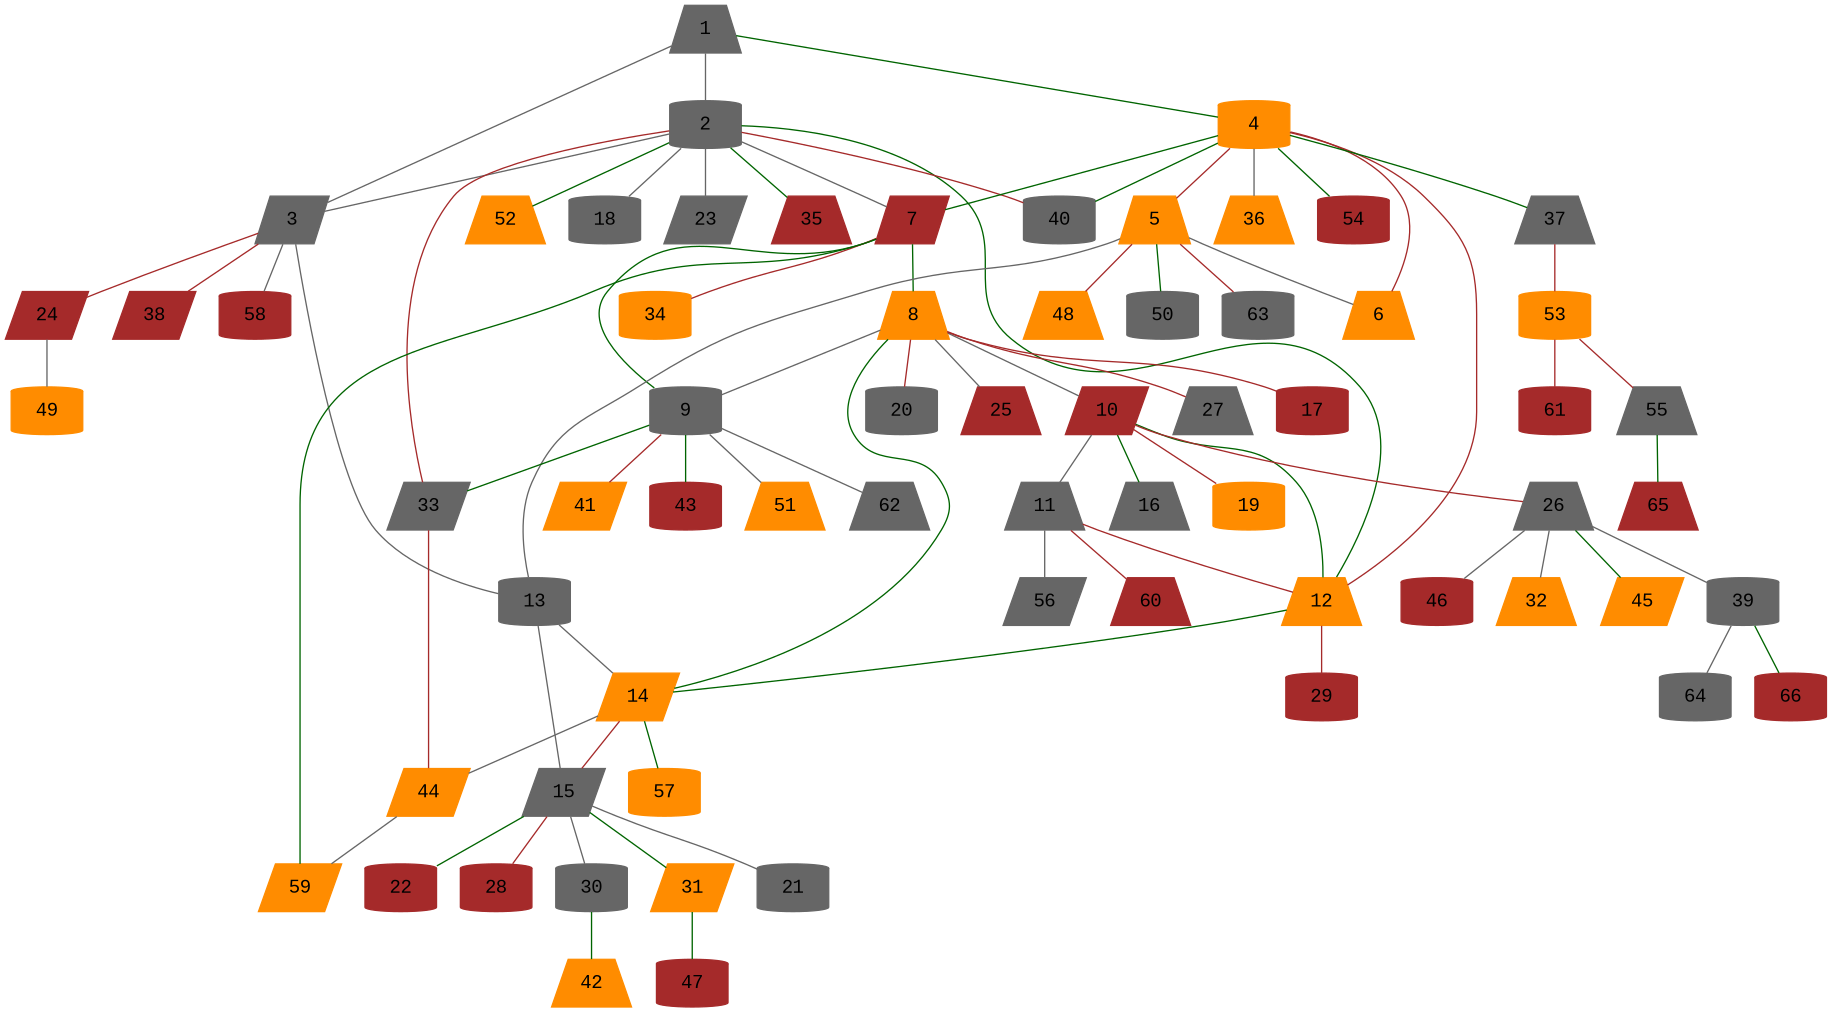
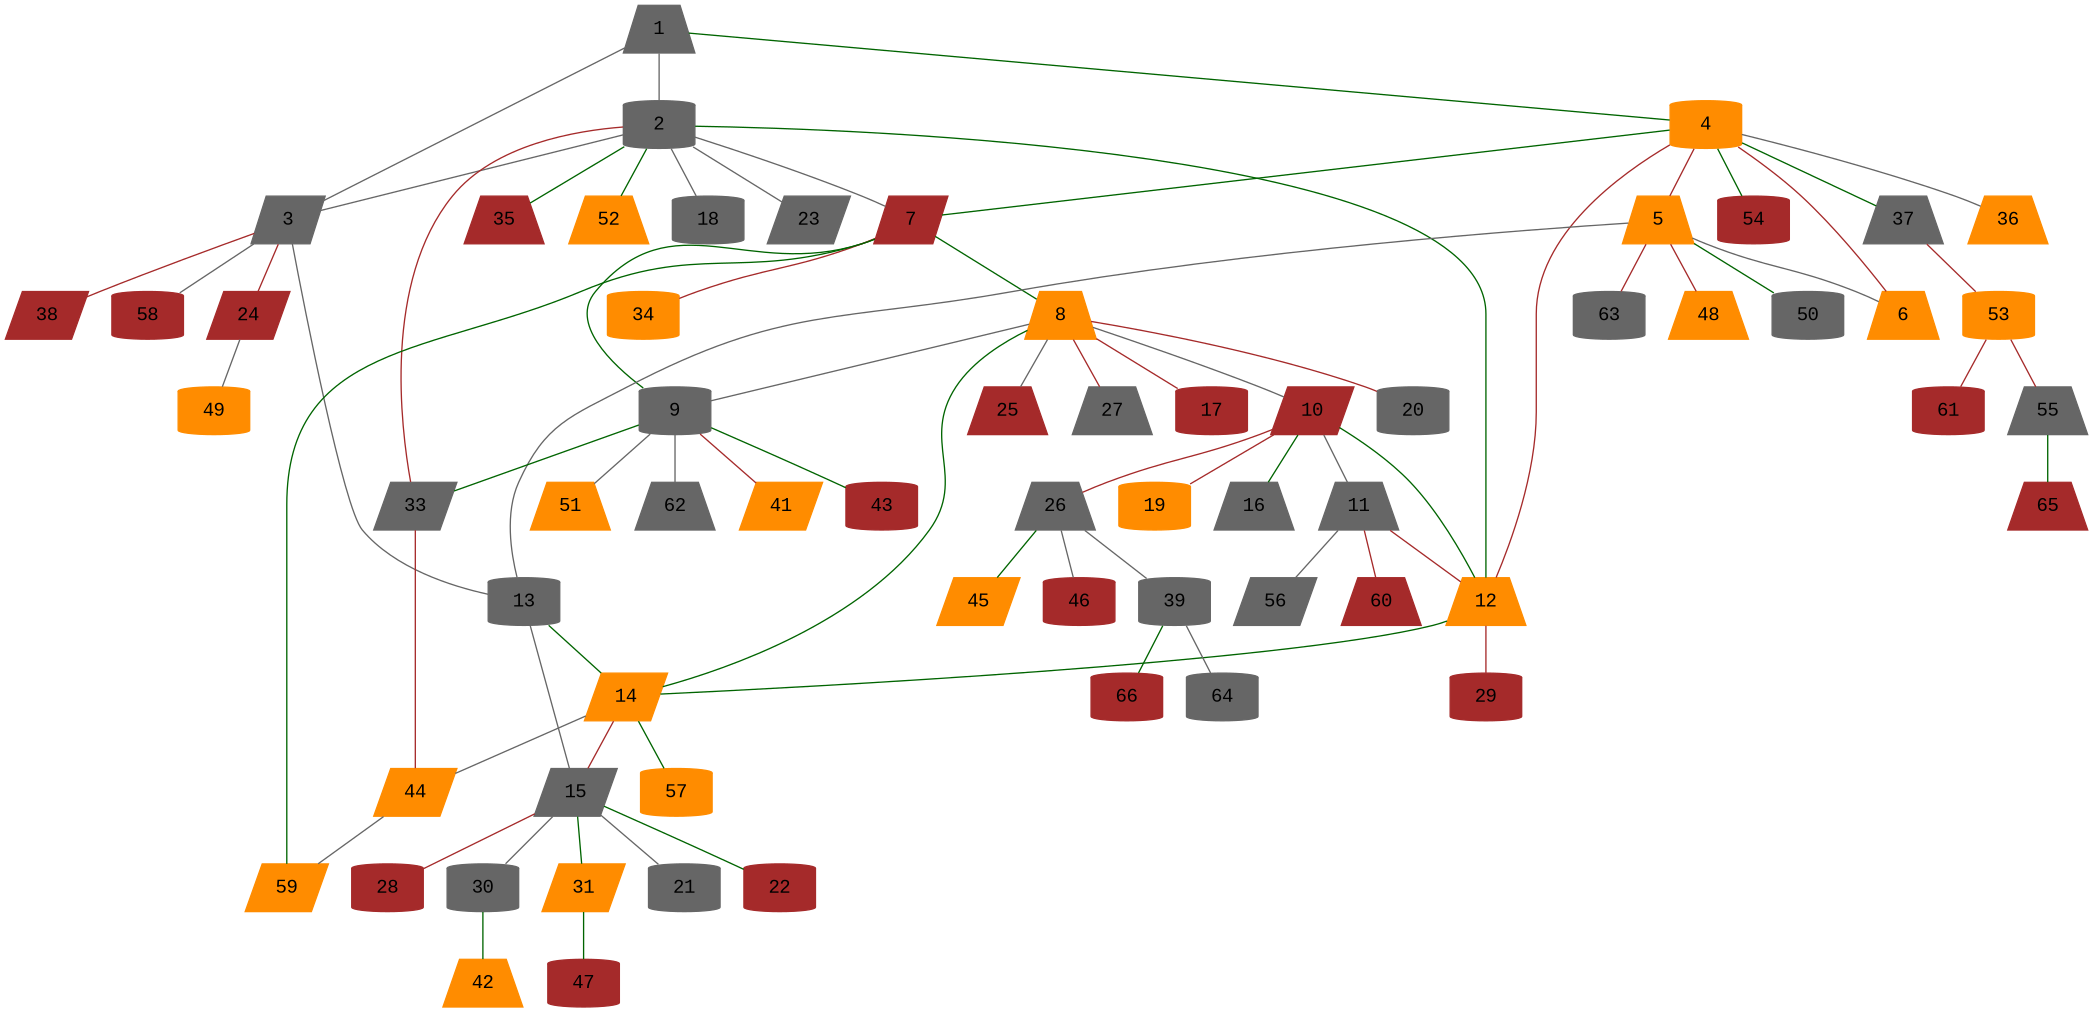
  graph {
    fontname="Liberation Mono"
    node [color=gray40 fontname="Liberation Mono" shape=cylinder style=filled]
    edge [color=gray40 fontname="Liberation Mono"]
    1 [shape=trapezium]
    2
    3 [shape=parallelogram]
    4 [color=darkorange]
    7 [color=brown shape=parallelogram]
    12 [color=darkorange shape=trapezium]
    18
    23 [shape=parallelogram]
    33 [shape=parallelogram]
    35 [color=brown shape=trapezium]
-   40
    52 [color=darkorange shape=trapezium]
    13
    24 [color=brown shape=parallelogram]
    38 [color=brown shape=parallelogram]
    58 [color=brown]
    5 [color=darkorange shape=trapezium]
    6 [color=darkorange shape=trapezium]
    36 [color=darkorange shape=trapezium]
    37 [shape=trapezium]
    54 [color=brown]
    8 [color=darkorange shape=trapezium]
    9
    34 [color=darkorange]
    59 [color=darkorange shape=parallelogram]
    14 [color=darkorange shape=parallelogram]
    29 [color=brown]
    44 [color=darkorange shape=parallelogram]
    15 [shape=parallelogram]
    49 [color=darkorange]
    48 [color=darkorange shape=trapezium]
    50
    63
    53 [color=darkorange]
    10 [color=brown shape=parallelogram]
    17 [color=brown]
    20
    25 [color=brown shape=trapezium]
    27 [shape=trapezium]
    41 [color=darkorange shape=parallelogram]
    43 [color=brown]
    51 [color=darkorange shape=trapezium]
    62 [shape=trapezium]
    11 [shape=trapezium]
    16 [shape=trapezium]
    19 [color=darkorange]
    26 [shape=trapezium]
    57 [color=darkorange]
    56 [shape=parallelogram]
    60 [color=brown shape=trapezium]
-   32 [color=darkorange shape=trapezium]
    39
    45 [color=darkorange shape=parallelogram]
    46 [color=brown]
    21
    22 [color=brown]
    28 [color=brown]
    30
    31 [color=darkorange shape=parallelogram]
    42 [color=darkorange shape=trapezium]
    47 [color=brown]
    64
    66 [color=brown]
    55 [shape=trapezium]
    61 [color=brown]
    65 [color=brown shape=trapezium]
    1 -- 2
    1 -- 3
    1 -- 4 [color=darkgreen]
    2 -- 3
    2 -- 7
    2 -- 12 [color=darkgreen]
    2 -- 18
    2 -- 23
    2 -- 33 [color=brown]
    2 -- 35 [color=darkgreen]
-   2 -- 40 [color=brown]
    2 -- 52 [color=darkgreen]
    3 -- 13
    3 -- 24 [color=brown]
    3 -- 38 [color=brown]
    3 -- 58
    4 -- 7 [color=darkgreen]
    4 -- 12 [color=brown]
-   4 -- 40 [color=darkgreen]
    4 -- 5 [color=brown]
    4 -- 6 [color=brown]
    4 -- 36
    4 -- 37 [color=darkgreen]
    4 -- 54 [color=darkgreen]
    7 -- 8 [color=darkgreen]
    7 -- 9 [color=darkgreen]
    7 -- 34 [color=brown]
    7 -- 59 [color=darkgreen]
    12 -- 14 [color=darkgreen]
    12 -- 29 [color=brown]
    33 -- 44 [color=brown]
-   13 -- 14
+   13 -- 14 [color=darkgreen]
    13 -- 15
    24 -- 49
    5 -- 13
    5 -- 6
    5 -- 48 [color=brown]
    5 -- 50 [color=darkgreen]
    5 -- 63 [color=brown]
    37 -- 53 [color=brown]
    8 -- 9
    8 -- 14 [color=darkgreen]
    8 -- 10
    8 -- 17 [color=brown]
    8 -- 20 [color=brown]
    8 -- 25
    8 -- 27 [color=brown]
    9 -- 33 [color=darkgreen]
    9 -- 41 [color=brown]
    9 -- 43 [color=darkgreen]
    9 -- 51
    9 -- 62
    14 -- 44
    14 -- 15 [color=brown]
    14 -- 57 [color=darkgreen]
    44 -- 59
    15 -- 21
    15 -- 22 [color=darkgreen]
    15 -- 28 [color=brown]
    15 -- 30
    15 -- 31 [color=darkgreen]
    53 -- 55 [color=brown]
    53 -- 61 [color=brown]
    10 -- 12 [color=darkgreen]
    10 -- 11
    10 -- 16 [color=darkgreen]
    10 -- 19 [color=brown]
    10 -- 26 [color=brown]
    11 -- 12 [color=brown]
    11 -- 56
    11 -- 60 [color=brown]
-   26 -- 32
    26 -- 39
    26 -- 45 [color=darkgreen]
    26 -- 46
    39 -- 64
    39 -- 66 [color=darkgreen]
    30 -- 42 [color=darkgreen]
    31 -- 47 [color=darkgreen]
    55 -- 65 [color=darkgreen]
  }
